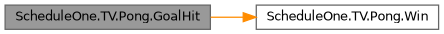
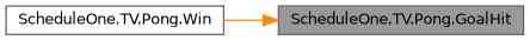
  digraph {
    rankdir=LR
    node [fontname=Helvetica fontsize=10 shape=box style=filled]
    n1 [color=gray40 fillcolor=grey60 fontcolor=black height=0.2 label="ScheduleOne.TV.Pong.GoalHit" width=0.4]
    n2 [color=grey40 fillcolor=white height=0.2 label="ScheduleOne.TV.Pong.Win" width=0.4]
-   n1 -> n2 [color=darkorange fontname=Helvetica fontsize=10 labelfontname=Helvetica labelfontsize=10 style=solid]
+   n2 -> n1 [color=darkorange fontname=Helvetica fontsize=10 labelfontname=Helvetica labelfontsize=10 style=solid]
  }
